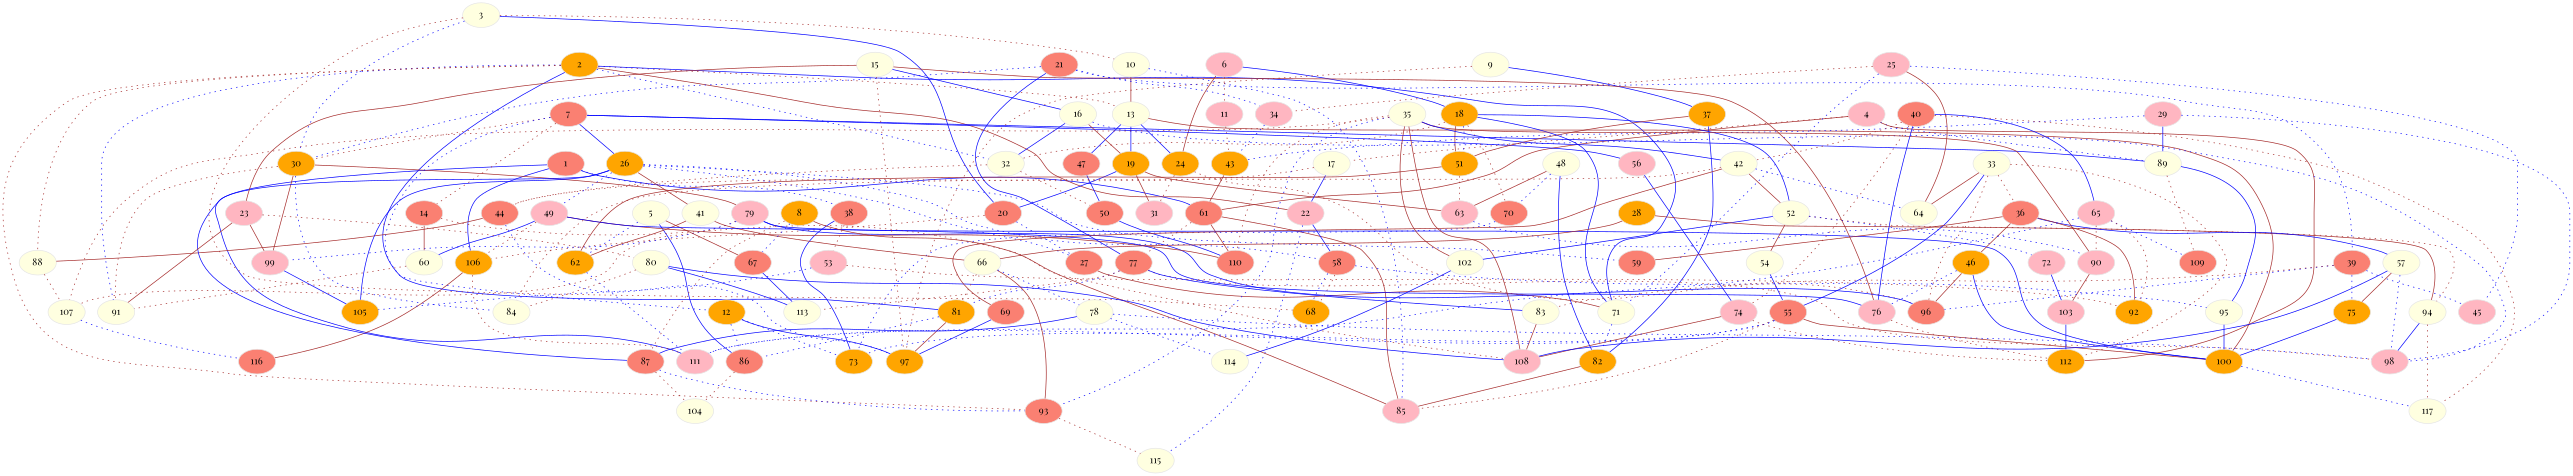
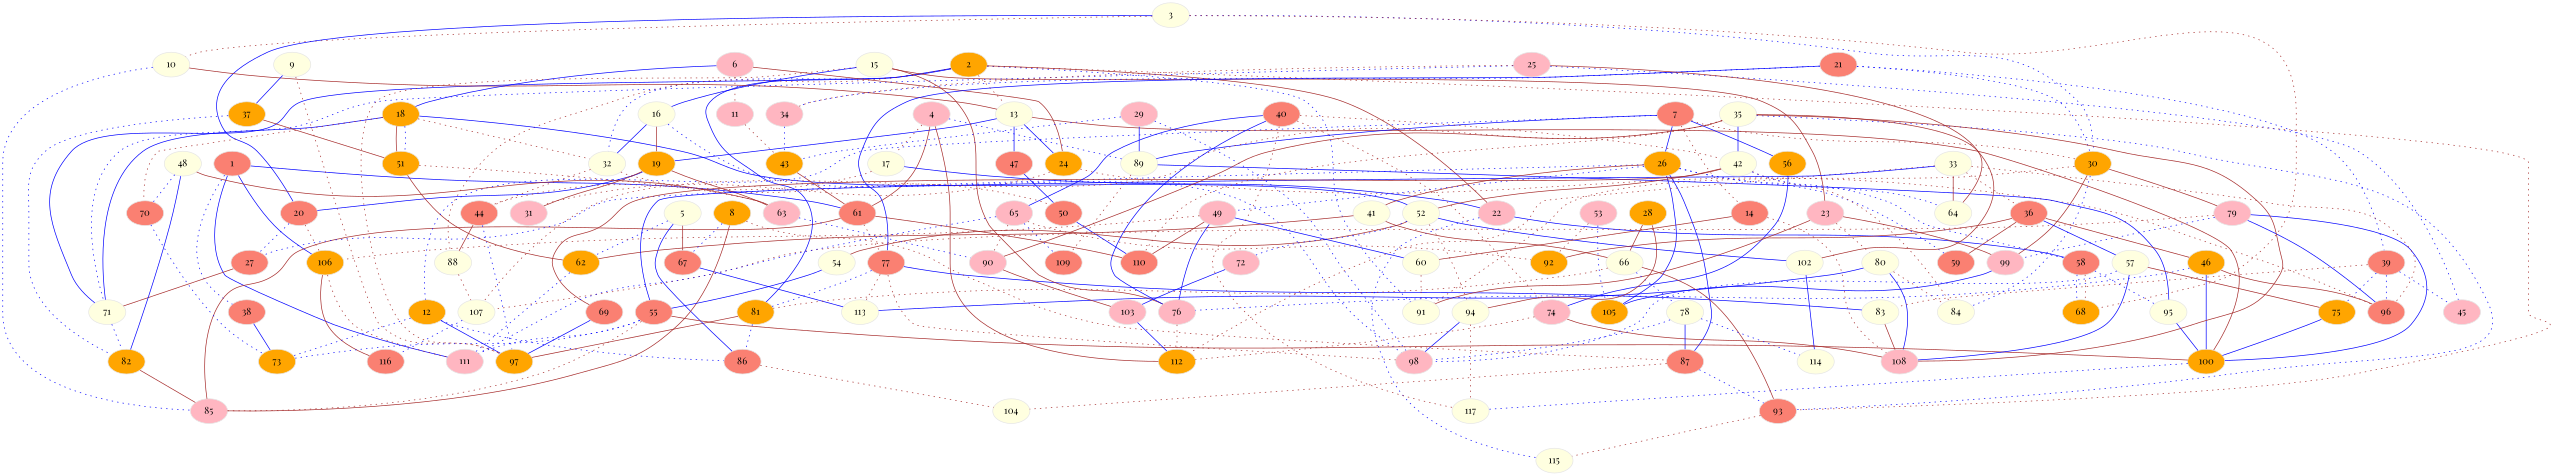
  graph {
    fontname="Playfair Display"
    node [color=gray90 fillcolor=lightyellow fontname="Playfair Display" style=filled]
    edge [color=blue fontname="Playfair Display" style=dotted]
    1 [fillcolor=salmon]
    38 [fillcolor=salmon]
    61 [fillcolor=salmon]
    106 [fillcolor=orange]
    111 [fillcolor=lightpink]
    73 [fillcolor=orange]
    53 [fillcolor=lightpink]
    85 [fillcolor=lightpink]
    77 [fillcolor=salmon]
    110 [fillcolor=salmon]
    116 [fillcolor=salmon]
    2 [fillcolor=orange]
    13
    22 [fillcolor=lightpink]
    32
    71
    81 [fillcolor=orange]
    88
    91
    93 [fillcolor=salmon]
    24 [fillcolor=orange]
    19 [fillcolor=orange]
    47 [fillcolor=salmon]
    100 [fillcolor=orange]
    58 [fillcolor=salmon]
    115
    44 [fillcolor=salmon]
    50 [fillcolor=salmon]
    82 [fillcolor=orange]
    86 [fillcolor=salmon]
    97 [fillcolor=orange]
    107
    3
    10
    20 [fillcolor=salmon]
    30 [fillcolor=orange]
    68 [fillcolor=orange]
    27 [fillcolor=salmon]
    99 [fillcolor=lightpink]
    79 [fillcolor=lightpink]
    84
    4 [fillcolor=lightpink]
    17
    89
    112 [fillcolor=orange]
    95
    109 [fillcolor=salmon]
    62 [fillcolor=orange]
    5
    67 [fillcolor=salmon]
    113
    104
    6 [fillcolor=lightpink]
    11 [fillcolor=lightpink]
    18 [fillcolor=orange]
    43 [fillcolor=orange]
    51 [fillcolor=orange]
    52
    70 [fillcolor=salmon]
    31 [fillcolor=lightpink]
    96 [fillcolor=salmon]
    7 [fillcolor=salmon]
    12 [fillcolor=orange]
    14 [fillcolor=salmon]
    26 [fillcolor=orange]
-   56 [fillcolor=lightpink]
+   56 [fillcolor=orange]
    60
    108 [fillcolor=lightpink]
    87 [fillcolor=salmon]
    41
    49 [fillcolor=lightpink]
    59 [fillcolor=salmon]
    105 [fillcolor=orange]
    74 [fillcolor=lightpink]
    8 [fillcolor=orange]
    37 [fillcolor=orange]
    9
    63 [fillcolor=lightpink]
    117
    15
    16
    23 [fillcolor=lightpink]
    76 [fillcolor=lightpink]
    98 [fillcolor=lightpink]
    80
    94
    102
    54
    72 [fillcolor=lightpink]
    90 [fillcolor=lightpink]
    21 [fillcolor=salmon]
    34 [fillcolor=lightpink]
    39 [fillcolor=salmon]
    45 [fillcolor=lightpink]
    75 [fillcolor=orange]
    83
    25 [fillcolor=lightpink]
    64
    66
    28 [fillcolor=orange]
    78
    29 [fillcolor=lightpink]
    33
    36 [fillcolor=salmon]
    55 [fillcolor=salmon]
    46 [fillcolor=orange]
    57
    92 [fillcolor=orange]
    35
    42
    69 [fillcolor=salmon]
    103 [fillcolor=lightpink]
    114
    40 [fillcolor=salmon]
    65 [fillcolor=lightpink]
    48
    1 -- 38
    1 -- 61 [style=solid]
    1 -- 106 [style=solid]
    1 -- 111 [style=solid]
    38 -- 73 [style=solid]
-   38 -- 53 [color=brown]
    61 -- 85 [color=brown style=solid]
    61 -- 77 [color=brown]
    61 -- 110 [color=brown style=solid]
    106 -- 111 [color=brown]
    106 -- 116 [color=brown style=solid]
    53 -- 105
    53 -- 92 [color=brown]
    77 -- 81
    77 -- 113 [color=brown]
    77 -- 98 [color=brown]
    77 -- 83 [style=solid]
    2 -- 13 [color=brown]
    2 -- 22 [color=brown style=solid]
    2 -- 32
    2 -- 71 [style=solid]
    2 -- 81 [style=solid]
    2 -- 88 [color=brown]
    2 -- 91
    2 -- 93 [color=brown]
    13 -- 24 [style=solid]
    13 -- 19 [style=solid]
    13 -- 47 [style=solid]
    13 -- 100 [color=brown style=solid]
    22 -- 58 [style=solid]
    22 -- 115
    32 -- 44 [color=brown]
    32 -- 50 [color=brown]
    71 -- 82
    81 -- 86
    81 -- 97 [color=brown style=solid]
    88 -- 107 [color=brown]
    93 -- 115 [color=brown]
    24 -- 31 [color=brown]
    24 -- 96 [color=brown]
    19 -- 20 [style=solid]
    19 -- 31 [color=brown style=solid]
    19 -- 63 [color=brown style=solid]
    47 -- 50 [style=solid]
    100 -- 117
    58 -- 68
    58 -- 68 [color=brown]
    58 -- 95
    44 -- 88 [color=brown style=solid]
    44 -- 97
    50 -- 110 [style=solid]
    82 -- 85 [color=brown style=solid]
    86 -- 104 [color=brown]
    107 -- 116
    3 -- 10 [color=brown]
    3 -- 20 [style=solid]
    3 -- 30
    3 -- 68 [color=brown]
    10 -- 85
    10 -- 13 [color=brown style=solid]
    20 -- 106 [color=brown]
    20 -- 27
    30 -- 91 [color=brown]
    30 -- 99 [color=brown style=solid]
    30 -- 79 [color=brown style=solid]
    30 -- 84
    27 -- 71 [color=brown style=solid]
    99 -- 105 [style=solid]
    79 -- 100 [style=solid]
    79 -- 107 [color=brown]
    79 -- 99
    79 -- 96 [style=solid]
    4 -- 61 [color=brown style=solid]
    4 -- 17 [color=brown]
    4 -- 89
    4 -- 112 [color=brown style=solid]
    17 -- 22 [style=solid]
    17 -- 44 [color=brown]
    89 -- 95 [style=solid]
    89 -- 109 [color=brown]
    95 -- 100 [style=solid]
    62 -- 111
    5 -- 86 [style=solid]
    5 -- 62
    5 -- 67 [color=brown style=solid]
    67 -- 113 [style=solid]
    6 -- 24 [color=brown style=solid]
    6 -- 11 [color=brown]
    6 -- 18 [style=solid]
    11 -- 43 [color=brown]
    18 -- 32 [color=brown]
    18 -- 71 [style=solid]
    18 -- 51 [color=brown style=solid]
    18 -- 51
    18 -- 52 [style=solid]
    18 -- 70 [color=brown]
    43 -- 61 [color=brown style=solid]
    51 -- 62 [color=brown style=solid]
    51 -- 63 [color=brown]
    52 -- 94 [color=brown]
    52 -- 102 [style=solid]
    52 -- 54 [color=brown style=solid]
    52 -- 72
    70 -- 73
    7 -- 30 [color=brown]
    7 -- 89 [style=solid]
    7 -- 12
    7 -- 14 [color=brown]
    7 -- 26 [style=solid]
    7 -- 56 [style=solid]
    12 -- 73
    12 -- 86
    12 -- 97 [style=solid]
    14 -- 60 [color=brown style=solid]
    14 -- 108 [color=brown]
    26 -- 58
    26 -- 27
    26 -- 87 [style=solid]
    26 -- 41 [color=brown style=solid]
    26 -- 49
    26 -- 59
    26 -- 105 [style=solid]
    56 -- 74 [style=solid]
    60 -- 91 [color=brown]
    87 -- 93
    87 -- 104 [color=brown]
    41 -- 62 [color=brown style=solid]
    41 -- 66 [color=brown style=solid]
    49 -- 106 [color=brown]
    49 -- 110 [color=brown style=solid]
    49 -- 60 [style=solid]
    49 -- 76 [style=solid]
    74 -- 112 [color=brown]
    74 -- 108 [color=brown style=solid]
    8 -- 85 [color=brown style=solid]
    8 -- 67
    8 -- 87 [color=brown]
-   37 -- 82 [style=solid]
+   37 -- 82
    37 -- 51 [color=brown style=solid]
    9 -- 97 [color=brown]
    9 -- 37 [style=solid]
    63 -- 90
    15 -- 97 [color=brown]
    15 -- 16 [style=solid]
    15 -- 23 [color=brown style=solid]
    15 -- 76 [color=brown style=solid]
    16 -- 32 [style=solid]
    16 -- 19 [color=brown style=solid]
    16 -- 98
    23 -- 91 [color=brown style=solid]
    23 -- 99 [color=brown style=solid]
    23 -- 80 [color=brown]
    76 -- 112 [color=brown]
    80 -- 84 [color=brown]
    80 -- 113 [style=solid]
    80 -- 108 [style=solid]
    94 -- 117 [color=brown]
    94 -- 98 [style=solid]
    102 -- 114 [style=solid]
    54 -- 55 [style=solid]
    72 -- 103 [style=solid]
    90 -- 103 [color=brown style=solid]
    21 -- 77 [style=solid]
    21 -- 30
    21 -- 34
    21 -- 39
    34 -- 43
    39 -- 96
    39 -- 45
    39 -- 75
    39 -- 83 [color=brown]
    75 -- 100 [style=solid]
    83 -- 108 [color=brown style=solid]
    25 -- 71
    25 -- 34 [color=brown]
    25 -- 45
    25 -- 64 [color=brown style=solid]
    66 -- 81 [color=brown]
    66 -- 93 [color=brown style=solid]
    66 -- 78
    28 -- 94 [color=brown style=solid]
    28 -- 66 [color=brown style=solid]
    78 -- 87 [style=solid]
    78 -- 98
    78 -- 114
    29 -- 89 [style=solid]
    29 -- 43
    29 -- 98
    33 -- 112 [color=brown]
    33 -- 96 [color=brown]
    33 -- 64 [color=brown style=solid]
    33 -- 36 [color=brown]
    33 -- 55 [style=solid]
    36 -- 59 [color=brown style=solid]
    36 -- 46 [color=brown style=solid]
    36 -- 57 [style=solid]
    36 -- 92 [color=brown style=solid]
    55 -- 111
    55 -- 73
    55 -- 85 [color=brown]
    55 -- 100 [color=brown style=solid]
    46 -- 100 [style=solid]
    46 -- 96 [color=brown style=solid]
    46 -- 76
    57 -- 108 [style=solid]
    57 -- 98
    57 -- 75 [color=brown style=solid]
    35 -- 110 [color=brown]
    35 -- 93
    35 -- 107 [color=brown]
    35 -- 108 [color=brown style=solid]
    35 -- 102 [color=brown style=solid]
    35 -- 90 [color=brown style=solid]
    35 -- 42 [style=solid]
    42 -- 84 [color=brown]
    42 -- 52 [color=brown style=solid]
    42 -- 64
    42 -- 69 [color=brown style=solid]
    69 -- 97 [style=solid]
    103 -- 112 [style=solid]
    40 -- 74 [color=brown]
    40 -- 117 [color=brown]
    40 -- 76 [style=solid]
    40 -- 42 [color=brown]
    40 -- 65 [style=solid]
    65 -- 111
    65 -- 109
    65 -- 90 [color=brown]
    65 -- 92 [color=brown]
    48 -- 82 [style=solid]
    48 -- 70
    48 -- 63 [color=brown style=solid]
  }
